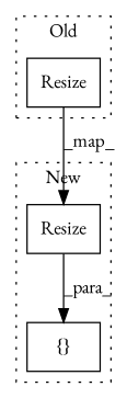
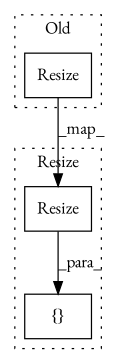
  digraph {
    fontname="EB Garamond"
    node [a=32 shape=box fontname="EB Garamond"]
    edge [fontname="EB Garamond"]
    n1 [l="14,1" label=Resize s="1372,1426"]
    n2 [a=4 l="1,1" label="{}" s="1210,1585"]
    n3 [l="14,2" label=Resize s="970,1021"]
    subgraph cluster_1 {
-     label=New
+     label=Resize
      style=dotted
      n1
      n2
    }
    subgraph cluster_2 {
      label=Old
      style=dotted
      n3
    }
    n1 -> n2 [label=_para_]
    n3 -> n1 [label=_map_]
  }
